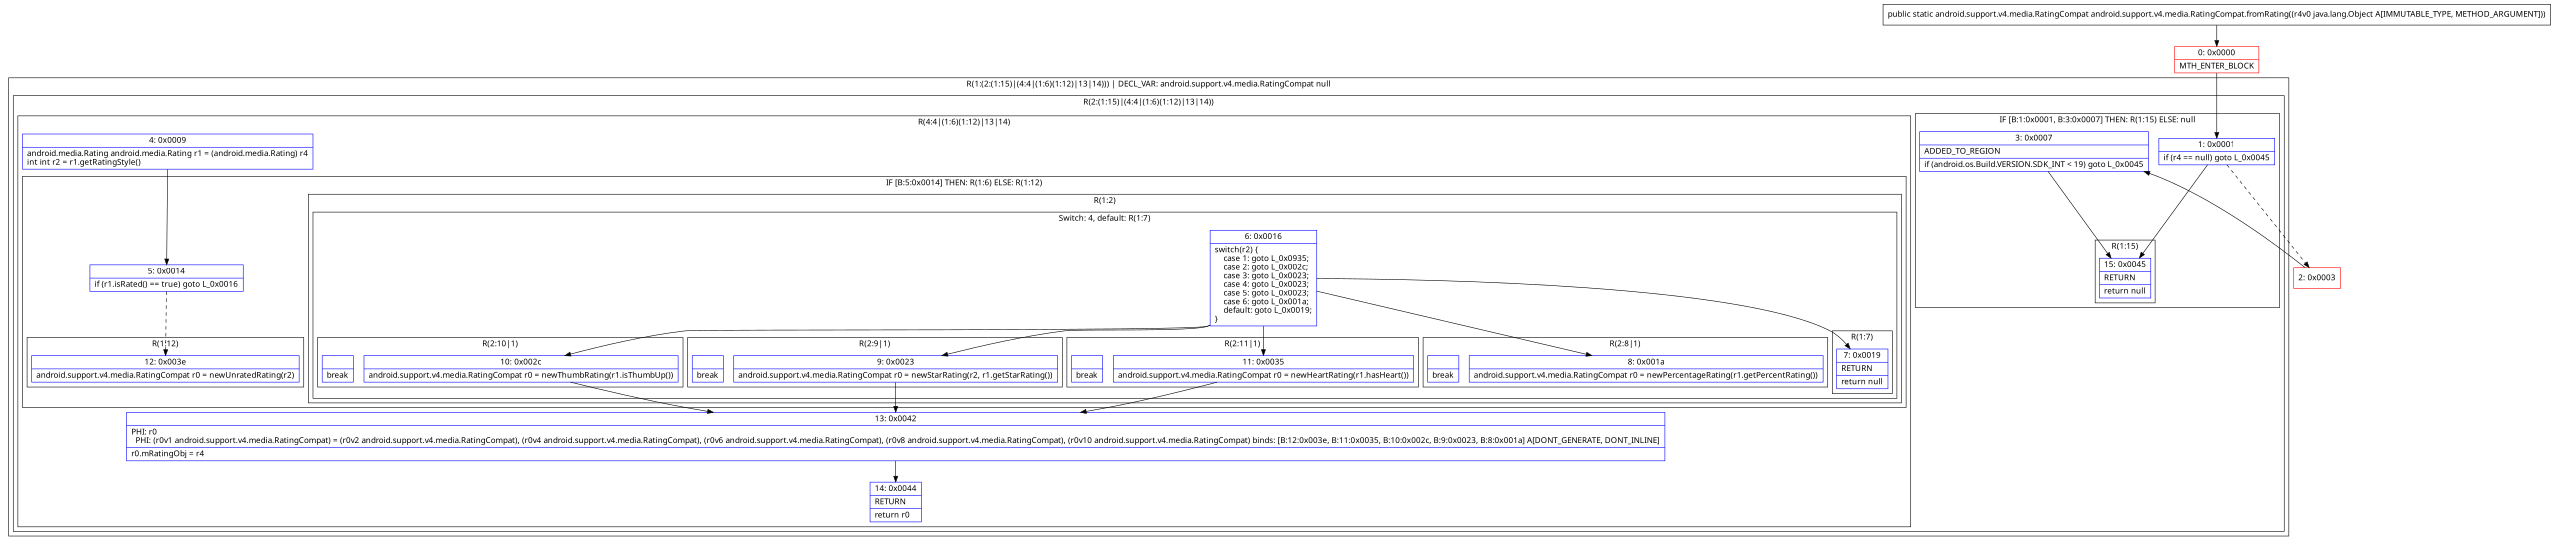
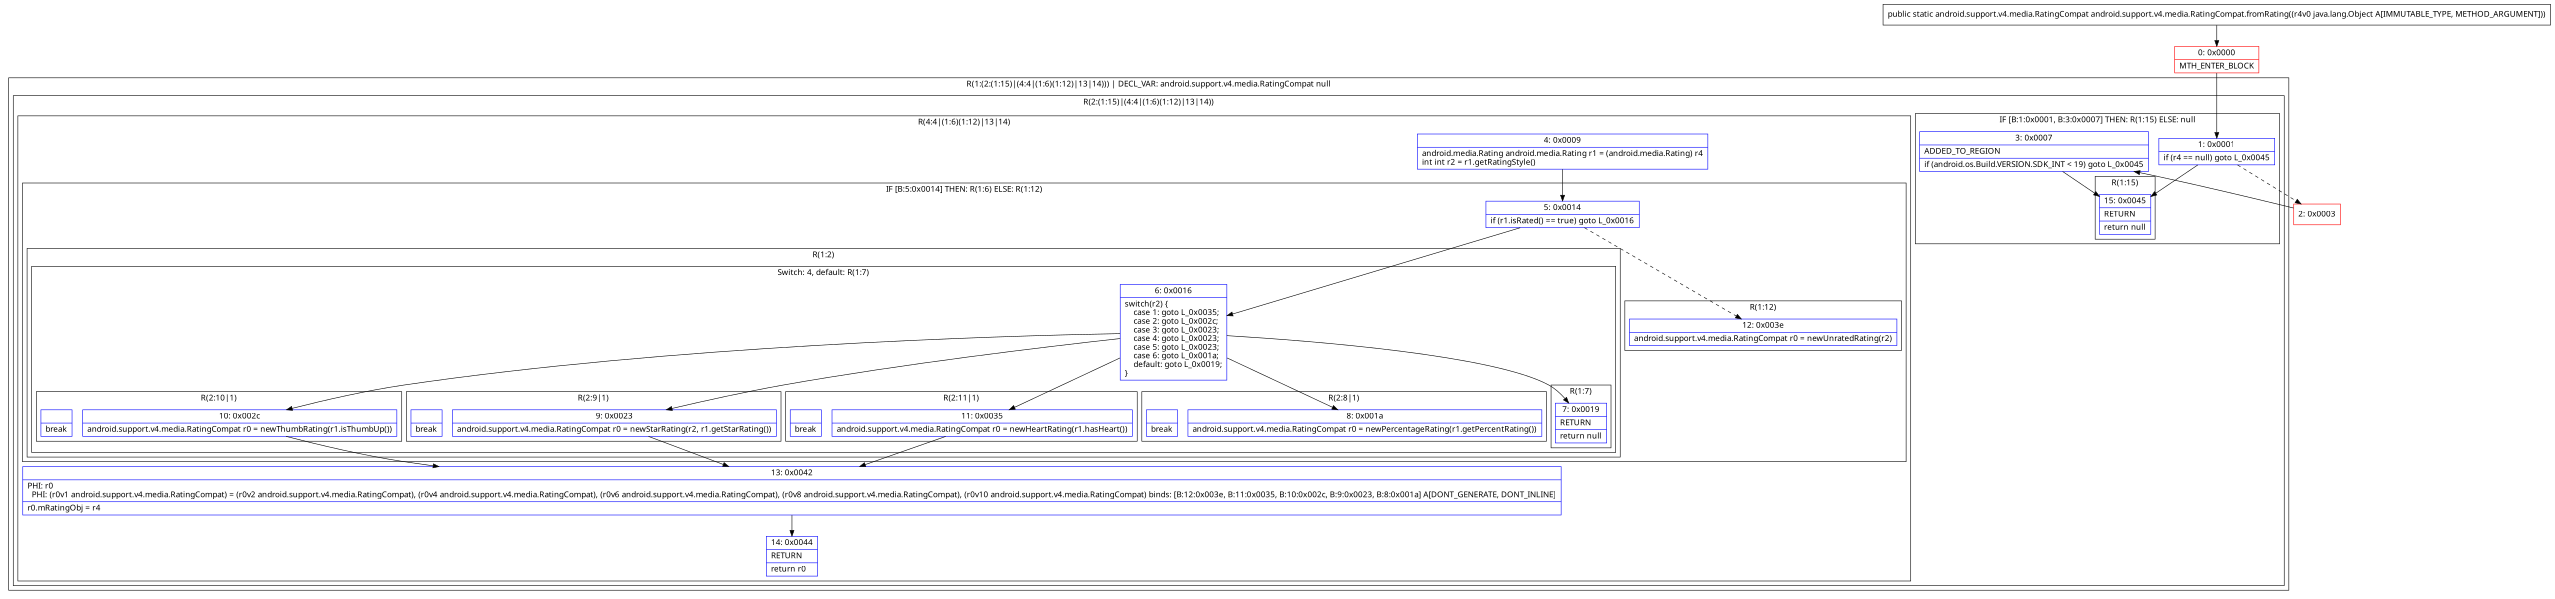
  digraph {
    fontname="Noto Sans"
    node [color=blue fontname="Noto Sans" shape=record]
    edge [fontname="Noto Sans"]
    n1 [label="{15\:\ 0x0045|RETURN\l|return null\l}"]
    n2 [label="{1\:\ 0x0001|if (r4 == null) goto L_0x0045\l}"]
    n3 [label="{3\:\ 0x0007|ADDED_TO_REGION\l|if (android.os.Build.VERSION.SDK_INT \< 19) goto L_0x0045\l}"]
    n4 [label="{11\:\ 0x0035|android.support.v4.media.RatingCompat r0 = newHeartRating(r1.hasHeart())\l}"]
    n5 [label="{|break\l}"]
    n6 [label="{10\:\ 0x002c|android.support.v4.media.RatingCompat r0 = newThumbRating(r1.isThumbUp())\l}"]
    n7 [label="{|break\l}"]
    n8 [label="{9\:\ 0x0023|android.support.v4.media.RatingCompat r0 = newStarRating(r2, r1.getStarRating())\l}"]
    n9 [label="{|break\l}"]
    n10 [label="{8\:\ 0x001a|android.support.v4.media.RatingCompat r0 = newPercentageRating(r1.getPercentRating())\l}"]
    n11 [label="{|break\l}"]
    n12 [label="{7\:\ 0x0019|RETURN\l|return null\l}"]
-   n13 [label="{6\:\ 0x0016|switch(r2) \{\l    case 1: goto L_0x0935;\l    case 2: goto L_0x002c;\l    case 3: goto L_0x0023;\l    case 4: goto L_0x0023;\l    case 5: goto L_0x0023;\l    case 6: goto L_0x001a;\l    default: goto L_0x0019;\l\}\l}"]
+   n13 [label="{6\:\ 0x0016|switch(r2) \{\l    case 1: goto L_0x0035;\l    case 2: goto L_0x002c;\l    case 3: goto L_0x0023;\l    case 4: goto L_0x0023;\l    case 5: goto L_0x0023;\l    case 6: goto L_0x001a;\l    default: goto L_0x0019;\l\}\l}"]
    n14 [label="{12\:\ 0x003e|android.support.v4.media.RatingCompat r0 = newUnratedRating(r2)\l}"]
    n15 [label="{5\:\ 0x0014|if (r1.isRated() == true) goto L_0x0016\l}"]
    n16 [label="{4\:\ 0x0009|android.media.Rating android.media.Rating r1 = (android.media.Rating) r4\lint int r2 = r1.getRatingStyle()\l}"]
    n17 [label="{13\:\ 0x0042|PHI: r0 \l  PHI: (r0v1 android.support.v4.media.RatingCompat) = (r0v2 android.support.v4.media.RatingCompat), (r0v4 android.support.v4.media.RatingCompat), (r0v6 android.support.v4.media.RatingCompat), (r0v8 android.support.v4.media.RatingCompat), (r0v10 android.support.v4.media.RatingCompat) binds: [B:12:0x003e, B:11:0x0035, B:10:0x002c, B:9:0x0023, B:8:0x001a] A[DONT_GENERATE, DONT_INLINE]\l|r0.mRatingObj = r4\l}"]
    n18 [label="{14\:\ 0x0044|RETURN\l|return r0\l}"]
    n19 [color=red label="{2\:\ 0x0003}"]
    n20 [color=red label="{0\:\ 0x0000|MTH_ENTER_BLOCK\l}"]
    n21 [label="{public static android.support.v4.media.RatingCompat android.support.v4.media.RatingCompat.fromRating((r4v0 java.lang.Object A[IMMUTABLE_TYPE, METHOD_ARGUMENT])) }" color=""]
    subgraph cluster_1 {
      label="R(1:(2:(1:15)|(4:4|(1:6)(1:12)|13|14))) | DECL_VAR: android.support.v4.media.RatingCompat null\l"
      subgraph cluster_2 {
        label="R(2:(1:15)|(4:4|(1:6)(1:12)|13|14))"
        subgraph cluster_3 {
          label="IF [B:1:0x0001, B:3:0x0007] THEN: R(1:15) ELSE: null"
          n2
          n3
          subgraph cluster_4 {
            label="R(1:15)"
            n1
          }
        }
        subgraph cluster_5 {
          label="R(4:4|(1:6)(1:12)|13|14)"
          n16
          n17
          n18
          subgraph cluster_6 {
            label="IF [B:5:0x0014] THEN: R(1:6) ELSE: R(1:12)"
            n15
            subgraph cluster_7 {
              label="R(1:2)"
              subgraph cluster_8 {
                label="Switch: 4, default: R(1:7)"
                n13
                subgraph cluster_9 {
                  label="R(2:11|1)"
                  n4
                  n5
                }
                subgraph cluster_10 {
                  label="R(2:10|1)"
                  n6
                  n7
                }
                subgraph cluster_11 {
                  label="R(2:9|1)"
                  n8
                  n9
                }
                subgraph cluster_12 {
                  label="R(2:8|1)"
                  n10
                  n11
                }
                subgraph cluster_13 {
                  label="R(1:7)"
                  n12
                }
              }
            }
            subgraph cluster_14 {
              label="R(1:12)"
              n14
            }
          }
        }
      }
    }
    n2 -> n1
    n2 -> n19 [style=dashed]
    n3 -> n1
    n4 -> n17
    n6 -> n17
    n8 -> n17
    n13 -> n4
    n13 -> n6
    n13 -> n8
    n13 -> n10
    n13 -> n12
+   n15 -> n13
    n15 -> n14 [style=dashed]
    n16 -> n15
    n17 -> n18
    n19 -> n3
    n20 -> n2
    n21 -> n20
  }
